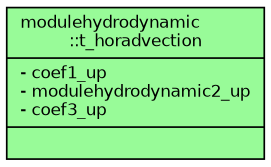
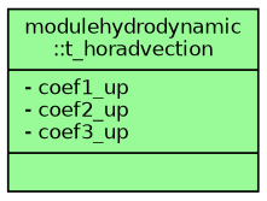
  digraph {
-   n1 [color=black fillcolor=palegreen fontcolor=black fontname=Helvetica fontsize=10 height=0.2 label="{modulehydrodynamic\l::t_horadvection\n|- coef1_up\l- modulehydrodynamic2_up\l- coef3_up\l|}" shape=record style=filled width=0.4]
+   n1 [color=black fillcolor=palegreen fontcolor=black fontname=Helvetica fontsize=10 height=0.2 label="{modulehydrodynamic\l::t_horadvection\n|- coef1_up\l- coef2_up\l- coef3_up\l|}" shape=record style=filled width=0.4]
  }
